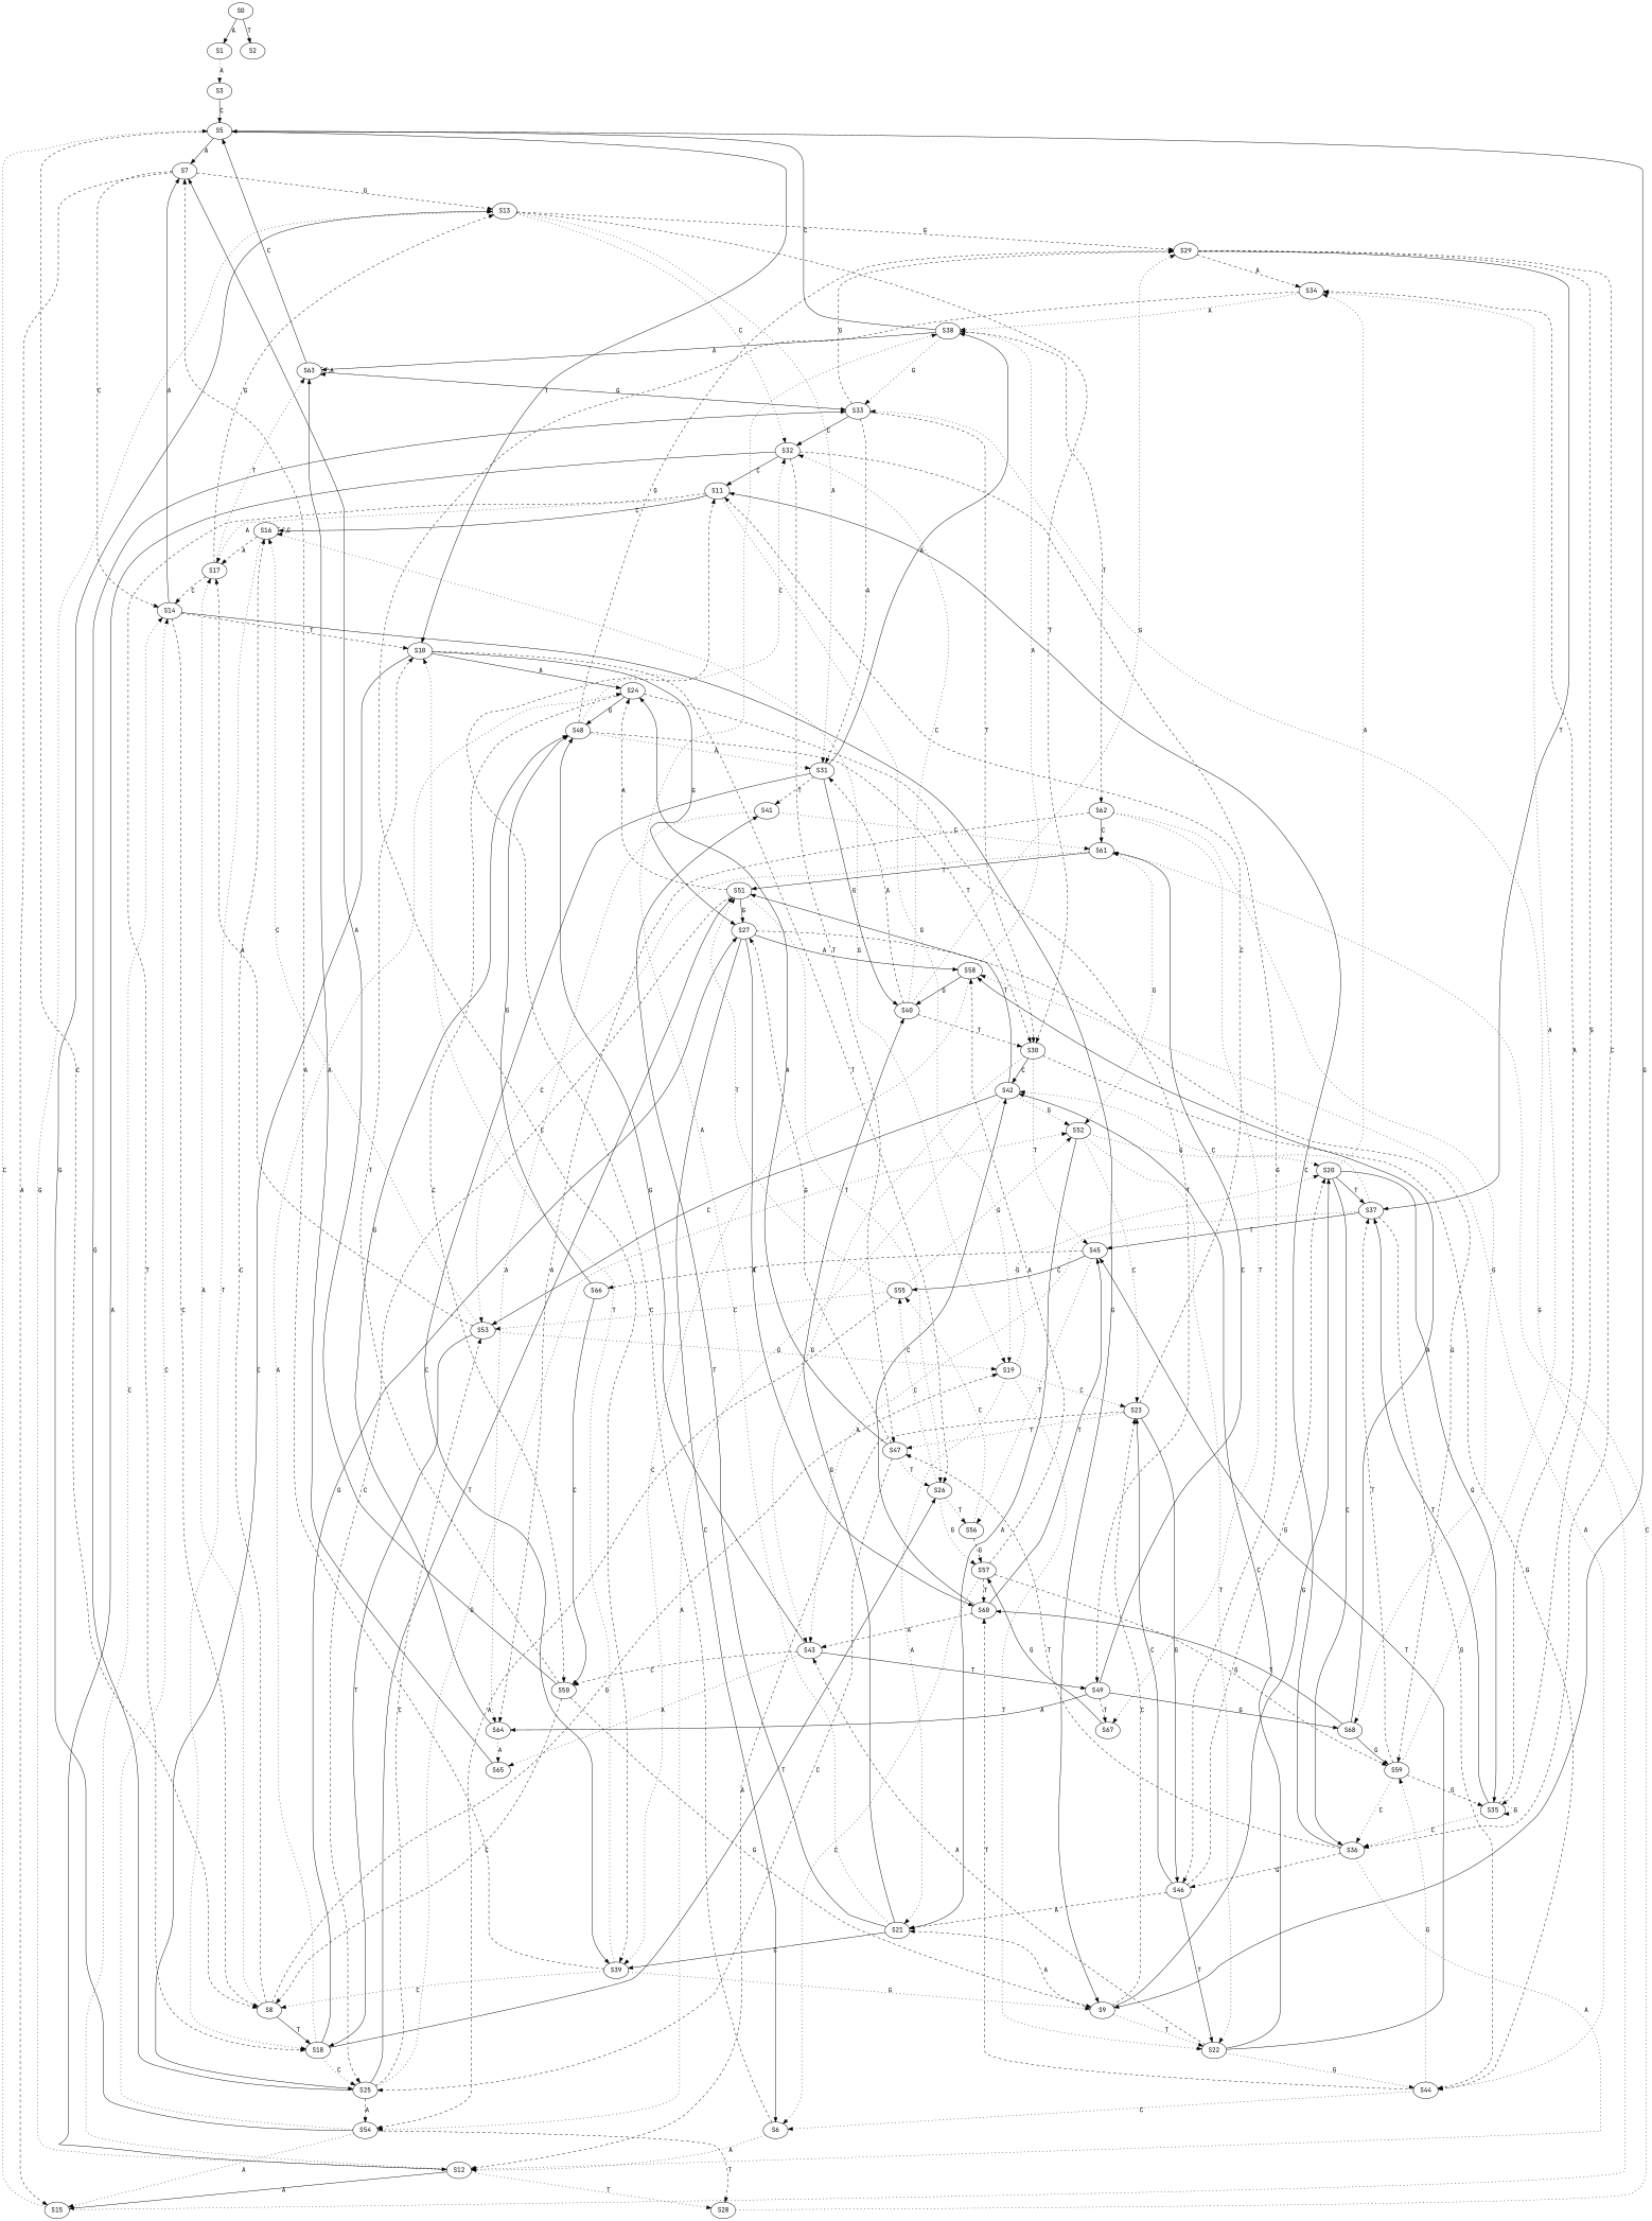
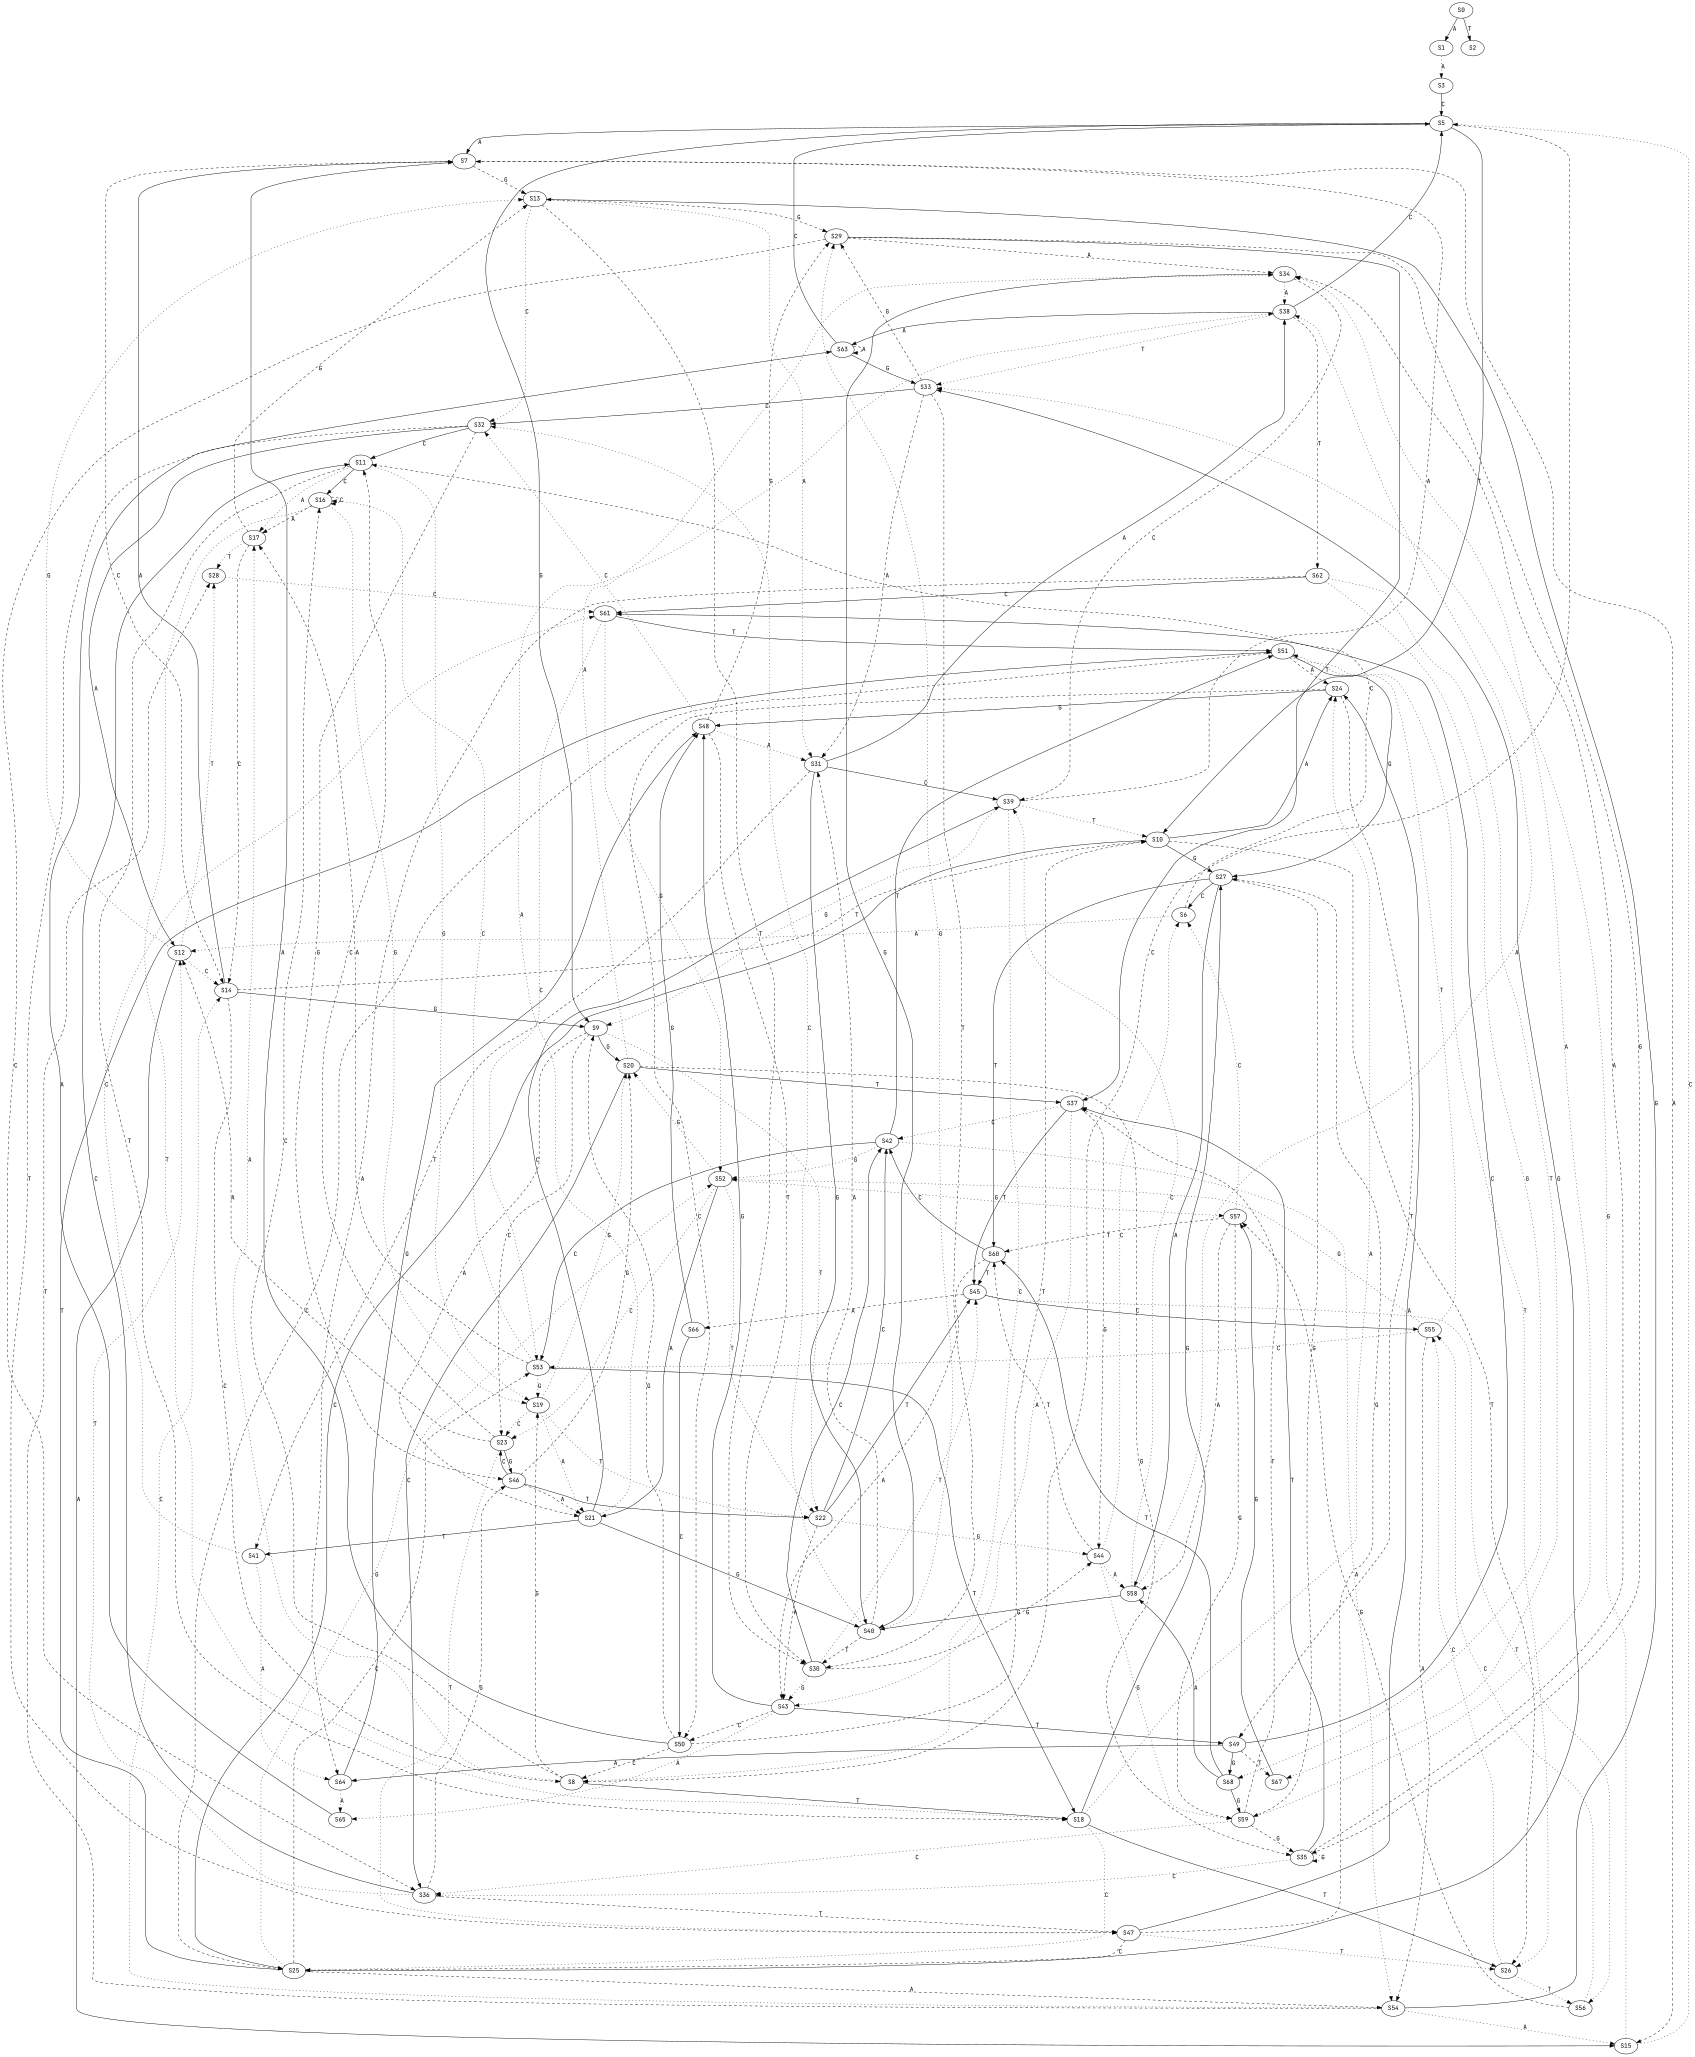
  strict digraph {
    fontname="JetBrains Mono"
    node [fontname="JetBrains Mono"]
    edge [fontname="JetBrains Mono" style=dotted]
    S0
    S1
    S2
    S3
    S5
    S7
    S8
    S9
    S10
    S6
    S11
    S12
    S13
    S14
    S15
    S16
    S17
    S18
    S19
    S20
    S21
    S22
    S23
    S24
    S25
    S26
    S27
    S28
    S29
    S30
    S31
    S32
    S33
    S34
    S35
    S36
    S37
    S38
    S39
    S40
    S41
    S42
    S43
    S44
    S45
    S46
    S47
    S48
    S49
    S50
    S51
    S52
    S53
    S54
    S55
    S56
    S57
    S58
    S59
    S60
    S61
    S62
    S63
    S64
    S65
    S66
    S67
    S68
    S0 -> S1 [label=A style=solid]
    S0 -> S2 [label=T style=solid]
    S1 -> S3 [label=A]
    S3 -> S5 [label=C style=solid]
    S5 -> S7 [label=A style=solid]
    S5 -> S8 [label=C style=dashed]
    S5 -> S9 [label=G style=solid]
    S5 -> S10 [label=T style=solid]
    S7 -> S13 [label=G style=dashed]
    S7 -> S14 [label=C style=dashed]
    S7 -> S15 [label=A style=dashed]
    S8 -> S16 [label=C style=dashed]
    S8 -> S17 [label=A]
    S8 -> S18 [label=T style=solid]
    S8 -> S19 [label=G style=dashed]
    S9 -> S20 [label=G style=solid]
    S9 -> S21 [label=A style=dashed]
    S9 -> S22 [label=T]
    S9 -> S23 [label=C style=dashed]
    S10 -> S24 [label=A style=solid]
    S10 -> S25 [label=C style=solid]
    S10 -> S26 [label=T style=dashed]
    S10 -> S27 [label=G style=solid]
    S6 -> S11 [label=C style=dashed]
    S6 -> S12 [label=A]
    S11 -> S16 [label=C style=solid]
    S11 -> S17 [label=A]
    S11 -> S18 [label=T style=dashed]
    S11 -> S19 [label=G]
    S12 -> S13 [label=G]
    S12 -> S14 [label=C]
    S12 -> S15 [label=A style=solid]
    S12 -> S28 [label=T]
    S13 -> S29 [label=G style=dashed]
    S13 -> S30 [label=T style=dashed]
    S13 -> S31 [label=A]
    S13 -> S32 [label=C]
    S14 -> S7 [label=A style=solid]
    S14 -> S8 [label=C style=dashed]
    S14 -> S9 [label=G style=solid]
    S14 -> S10 [label=T style=dashed]
    S15 -> S5 [label=C]
    S15 -> S33 [label=G]
    S16 -> S16 [label=C style=dashed]
    S16 -> S17 [label=A style=dashed]
    S16 -> S18 [label=T]
    S16 -> S19 [label=G]
    S17 -> S13 [label=G style=dashed]
    S17 -> S14 [label=C style=dashed]
-   S17 -> S63 [label=T]
+   S17 -> S28 [label=T]
    S18 -> S24 [label=A]
    S18 -> S25 [label=C]
    S18 -> S26 [label=T style=solid]
    S18 -> S27 [label=G style=solid]
    S19 -> S20 [label=G]
    S19 -> S21 [label=A]
    S19 -> S22 [label=T]
    S19 -> S23 [label=C]
    S20 -> S34 [label=A]
-   S20 -> S35 [label=G style=solid]
+   S20 -> S35 [label=G style=dashed]
    S20 -> S36 [label=C style=solid]
    S20 -> S37 [label=T style=solid]
    S21 -> S38 [label=A]
    S21 -> S39 [label=C style=solid]
    S21 -> S40 [label=G style=solid]
    S21 -> S41 [label=T style=solid]
    S22 -> S42 [label=C style=solid]
    S22 -> S43 [label=A style=dashed]
    S22 -> S44 [label=G]
    S22 -> S45 [label=T style=solid]
    S23 -> S11 [label=C style=dashed]
    S23 -> S12 [label=A style=dashed]
    S23 -> S46 [label=G style=solid]
    S23 -> S47 [label=T]
    S24 -> S48 [label=G style=solid]
    S24 -> S49 [label=T style=dashed]
    S24 -> S50 [label=C style=dashed]
    S25 -> S33 [label=G style=solid]
    S25 -> S51 [label=T style=solid]
    S25 -> S52 [label=G]
    S25 -> S53 [label=C style=dashed]
    S25 -> S54 [label=A style=dashed]
    S26 -> S55 [label=C]
    S26 -> S56 [label=T]
-   S26 -> S57 [label=G]
+   S52 -> S57 [label=G]
    S27 -> S6 [label=C style=solid]
    S27 -> S58 [label=A style=solid]
    S27 -> S59 [label=G style=dashed]
    S27 -> S60 [label=T style=solid]
    S28 -> S61 [label=C]
    S29 -> S34 [label=A style=dashed]
    S29 -> S35 [label=G style=dashed]
    S29 -> S36 [label=C style=dashed]
    S29 -> S37 [label=T style=solid]
    S30 -> S42 [label=C style=solid]
    S30 -> S43 [label=G]
    S30 -> S44 [label=G style=dashed]
    S30 -> S45 [label=T]
    S31 -> S38 [label=A style=solid]
    S31 -> S39 [label=C style=solid]
    S31 -> S40 [label=G style=solid]
    S31 -> S41 [label=T style=dashed]
    S32 -> S11 [label=C style=solid]
    S32 -> S12 [label=A style=solid]
    S32 -> S46 [label=G style=dashed]
    S32 -> S47 [label=T style=dashed]
    S33 -> S29 [label=G style=dashed]
    S33 -> S30 [label=T style=dashed]
    S33 -> S31 [label=A style=dashed]
    S33 -> S32 [label=C style=solid]
    S34 -> S38 [label=A]
    S34 -> S39 [label=C style=dashed]
+   S34 -> S40 [label=G style=solid]
    S35 -> S34 [label=A style=dashed]
    S35 -> S35 [label=G]
    S35 -> S36 [label=C]
    S35 -> S37 [label=T style=solid]
    S36 -> S11 [label=C style=solid]
-   S36 -> S12 [label=A]
+   S36 -> S12 [label=T]
    S36 -> S46 [label=G style=dashed]
    S36 -> S47 [label=T style=dashed]
    S37 -> S42 [label=C]
    S37 -> S43 [label=A]
    S37 -> S44 [label=G style=dashed]
    S37 -> S45 [label=T style=solid]
    S38 -> S5 [label=C style=solid]
-   S38 -> S33 [label=G]
+   S38 -> S33 [label=T]
    S38 -> S62 [label=T style=dashed]
    S38 -> S63 [label=A style=solid]
    S39 -> S7 [label=A style=dashed]
    S39 -> S8 [label=C]
    S39 -> S9 [label=G]
    S39 -> S10 [label=T]
    S40 -> S29 [label=G]
    S40 -> S30 [label=T style=dashed]
    S40 -> S31 [label=A style=dashed]
    S40 -> S32 [label=C]
    S41 -> S61 [label=C]
    S41 -> S64 [label=A]
    S42 -> S51 [label=T style=solid]
    S42 -> S52 [label=G]
    S42 -> S53 [label=C style=solid]
    S42 -> S54 [label=A]
    S43 -> S48 [label=G style=solid]
    S43 -> S49 [label=T style=solid]
    S43 -> S50 [label=C style=dashed]
    S43 -> S65 [label=A]
    S44 -> S6 [label=C]
    S44 -> S58 [label=A]
    S44 -> S59 [label=G]
    S44 -> S60 [label=T style=dashed]
    S45 -> S55 [label=C style=solid]
    S45 -> S56 [label=T]
    S45 -> S66 [label=A style=dashed]
    S46 -> S20 [label=G style=dashed]
    S46 -> S21 [label=A style=dashed]
    S46 -> S22 [label=T style=solid]
    S46 -> S23 [label=C style=solid]
    S47 -> S24 [label=A style=solid]
    S47 -> S25 [label=C style=dashed]
    S47 -> S26 [label=T]
    S47 -> S27 [label=G style=dashed]
    S48 -> S29 [label=G style=dashed]
    S48 -> S30 [label=T style=dashed]
    S48 -> S31 [label=A]
    S48 -> S32 [label=C]
    S49 -> S61 [label=C style=solid]
    S49 -> S64 [label=A style=solid]
    S49 -> S67 [label=T style=dashed]
    S49 -> S68 [label=G style=solid]
    S50 -> S7 [label=A style=solid]
    S50 -> S8 [label=C style=dashed]
    S50 -> S9 [label=G style=dashed]
    S50 -> S10 [label=T style=dashed]
    S51 -> S24 [label=A style=dashed]
    S51 -> S25 [label=C style=dashed]
    S51 -> S26 [label=T]
    S51 -> S27 [label=G style=solid]
    S52 -> S20 [label=G]
    S52 -> S21 [label=A style=solid]
    S52 -> S22 [label=T]
    S52 -> S23 [label=C]
    S53 -> S16 [label=C]
    S53 -> S17 [label=A style=dashed]
    S53 -> S18 [label=T style=solid]
    S53 -> S19 [label=G]
    S54 -> S13 [label=G style=solid]
    S54 -> S14 [label=C]
    S54 -> S15 [label=A]
    S54 -> S28 [label=T style=dashed]
    S55 -> S51 [label=T]
    S55 -> S52 [label=G]
    S55 -> S53 [label=C]
    S55 -> S54 [label=A style=dashed]
    S56 -> S55 [label=C]
    S56 -> S57 [label=G style=dashed]
    S57 -> S6 [label=C]
    S57 -> S58 [label=A style=dashed]
    S57 -> S59 [label=G style=dashed]
    S57 -> S60 [label=T style=dashed]
    S58 -> S38 [label=A]
    S58 -> S39 [label=C]
    S58 -> S40 [label=G style=solid]
    S59 -> S34 [label=A]
    S59 -> S35 [label=G style=dashed]
    S59 -> S36 [label=C]
    S59 -> S37 [label=T style=dashed]
    S60 -> S42 [label=C style=solid]
    S60 -> S43 [label=A style=dashed]
    S60 -> S45 [label=T style=solid]
    S61 -> S51 [label=T style=solid]
    S61 -> S52 [label=G]
    S61 -> S53 [label=C]
    S62 -> S61 [label=C style=solid]
    S62 -> S64 [label=A style=dashed]
    S62 -> S67 [label=T]
    S62 -> S68 [label=G]
    S63 -> S5 [label=C style=solid]
    S63 -> S33 [label=G style=solid]
    S63 -> S63 [label=A style=dashed]
    S64 -> S48 [label=G style=solid]
    S64 -> S65 [label=A]
    S65 -> S63 [label=A style=solid]
    S66 -> S48 [label=G style=solid]
    S66 -> S50 [label=C style=solid]
    S67 -> S57 [label=G style=solid]
    S68 -> S58 [label=A style=solid]
    S68 -> S59 [label=G style=solid]
    S68 -> S60 [label=T style=solid]
  }
